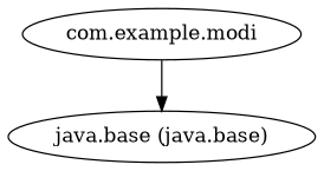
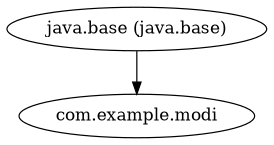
  digraph {
    "com.example.modi"
    "java.base (java.base)"
-   "com.example.modi" -> "java.base (java.base)"
+   "java.base (java.base)" -> "com.example.modi"
  }
